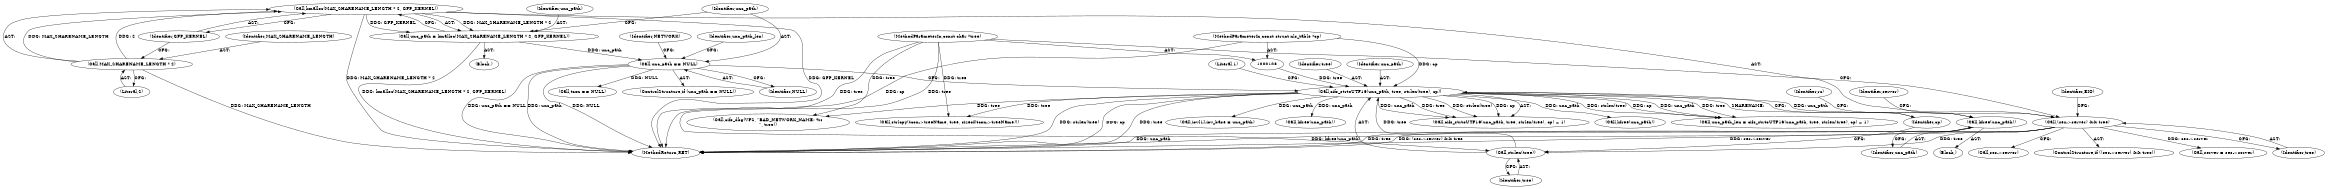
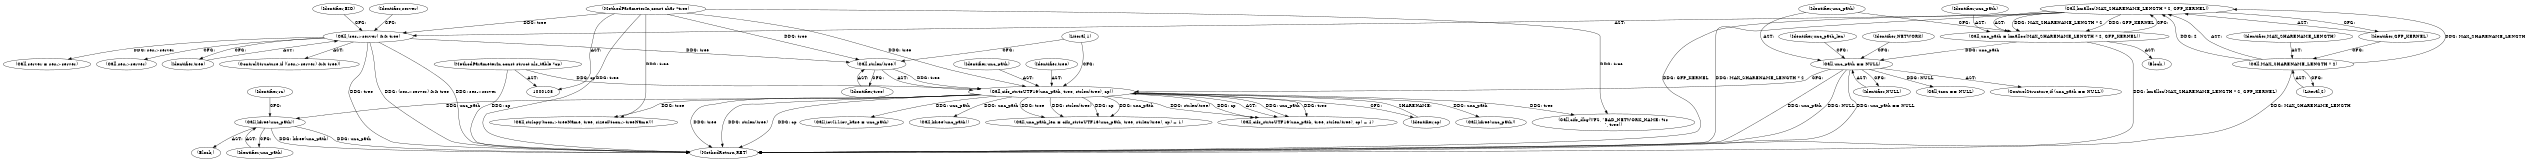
  digraph {
    n1 [label="(Call,kfree(unc_path))"]
    n2 [label="(MethodReturn,RET)"]
    n3 [label="(Identifier,unc_path)"]
    n4 [label="(Block,)"]
    n5 [label="(Call,cifs_strtoUTF16(unc_path, tree, strlen(tree), cp))"]
    n6 [label="(Call,cifs_strtoUTF16(unc_path, tree, strlen(tree), cp) + 1)"]
    n7 [label="(Identifier,cp)"]
    n8 [label="(Call,cifs_dbg(VFS, \"BAD_NETWORK_NAME: %s\n\", tree))"]
    n9 [label="(Call,kfree(unc_path))"]
    n10 [label="(Call,strlcpy(tcon->treeName, tree, sizeof(tcon->treeName)))"]
    n11 [label="(Call,unc_path_len = cifs_strtoUTF16(unc_path, tree, strlen(tree), cp) + 1)"]
    n12 [label="(Call,iov[1].iov_base = unc_path)"]
    n13 [label="(Call,kfree(unc_path))"]
    n14 [label="(Call,strlen(tree))"]
    n15 [label="(Call,unc_path == NULL)"]
    n16 [label="(Call,tcon == NULL)"]
    n17 [label="(ControlStructure,if (unc_path == NULL))"]
    n18 [label="(Identifier,NULL)"]
    n19 [label="(Call,unc_path = kmalloc(MAX_SHARENAME_LENGTH * 2, GFP_KERNEL))"]
    n20 [label="(Call,kmalloc(MAX_SHARENAME_LENGTH * 2, GFP_KERNEL))"]
    n21 [label="(Block,)"]
    n22 [label="(Identifier,GFP_KERNEL)"]
    n23 [label="(Call,(ses->server) && tree)"]
    n24 [label="(Call,MAX_SHARENAME_LENGTH * 2)"]
    n25 [label="(Literal,2)"]
    n26 [label="(Identifier,tree)"]
    n27 [label="(Call,ses->server)"]
    n28 [label="(ControlStructure,if ((ses->server) && tree))"]
    n29 [label="(Call,server = ses->server)"]
    n30 [label="(Identifier,tree)"]
    n31 [label="(MethodParameterIn,const char *tree)"]
    1000108
    n33 [label="(MethodParameterIn,const struct nls_table *cp)"]
    n34 [label="(Identifier,tree)"]
    n35 [label="(Identifier,unc_path)"]
    n36 [label="(Identifier,EIO)"]
    n37 [label="(Identifier,NETWORK)"]
    n38 [label="(Literal,1)"]
    n39 [label="(Identifier,MAX_SHARENAME_LENGTH)"]
    n40 [label="(Identifier,unc_path)"]
    n41 [label="(Identifier,unc_path_len)"]
    n42 [label="(Identifier,rc)"]
    n43 [label="(Identifier,server)"]
    n44 [label="(Identifier,unc_path)"]
    n1 -> n2 [label="DDG: unc_path"]
    n1 -> n2 [label="DDG: kfree(unc_path)"]
    n1 -> n3 [label="CFG: "]
    n1 -> n4 [label="AST: "]
    n3 -> n1 [label="AST: "]
    n5 -> n1 [label="DDG: unc_path"]
    n5 -> n2 [label="DDG: tree"]
    n5 -> n2 [label="DDG: strlen(tree)"]
    n5 -> n2 [label="DDG: cp"]
    n5 -> n6 [label="AST: "]
    n5 -> n6 [label="DDG: unc_path"]
    n5 -> n6 [label="DDG: tree"]
    n5 -> n6 [label="DDG: strlen(tree)"]
    n5 -> n6 [label="DDG: cp"]
    n5 -> n7 [label="CFG: "]
    n5 -> n8 [label="DDG: tree"]
    n5 -> n9 [label="DDG: unc_path"]
    n5 -> n10 [label="DDG: tree"]
    n5 -> n11 [label="DDG: unc_path"]
    n5 -> n11 [label="DDG: tree"]
    n5 -> n11 [label="DDG: strlen(tree)"]
    n5 -> n11 [label="DDG: cp"]
    n5 -> n12 [label="DDG: unc_path"]
    n5 -> n13 [label="DDG: unc_path"]
    n7 -> n5 [label="SHARENAME: "]
-   n7 -> n14 [label="CFG: "]
+   n38 -> n14 [label="CFG: "]
    n14 -> n5 [label="AST: "]
    n14 -> n5 [label="DDG: tree"]
    n14 -> n26 [label="CFG: "]
    n15 -> n2 [label="DDG: unc_path"]
    n15 -> n2 [label="DDG: NULL"]
    n15 -> n2 [label="DDG: unc_path == NULL"]
    n15 -> n5 [label="CFG: "]
    n15 -> n16 [label="DDG: NULL"]
    n15 -> n17 [label="AST: "]
    n15 -> n18 [label="CFG: "]
    n18 -> n15 [label="AST: "]
    n19 -> n2 [label="DDG: kmalloc(MAX_SHARENAME_LENGTH * 2, GFP_KERNEL)"]
    n19 -> n15 [label="DDG: unc_path"]
    n19 -> n20 [label="CFG: "]
    n19 -> n21 [label="AST: "]
    n20 -> n2 [label="DDG: MAX_SHARENAME_LENGTH * 2"]
    n20 -> n2 [label="DDG: GFP_KERNEL"]
    n20 -> n19 [label="AST: "]
    n20 -> n19 [label="DDG: MAX_SHARENAME_LENGTH * 2"]
    n20 -> n19 [label="DDG: GFP_KERNEL"]
    n20 -> n22 [label="CFG: "]
    n20 -> n23 [label="AST: "]
    n22 -> n20 [label="AST: "]
    n22 -> n24 [label="CFG: "]
    n23 -> n2 [label="DDG: tree"]
    n23 -> n2 [label="DDG: (ses->server) && tree"]
    n23 -> n2 [label="DDG: ses->server"]
    n23 -> n14 [label="DDG: tree"]
    n23 -> n27 [label="CFG: "]
    n23 -> n28 [label="AST: "]
    n23 -> n29 [label="DDG: ses->server"]
    n23 -> n30 [label="CFG: "]
    n24 -> n2 [label="DDG: MAX_SHARENAME_LENGTH"]
    n24 -> n20 [label="AST: "]
    n24 -> n20 [label="DDG: MAX_SHARENAME_LENGTH"]
    n24 -> n20 [label="DDG: 2"]
    n24 -> n25 [label="CFG: "]
    n25 -> n24 [label="AST: "]
    n26 -> n14 [label="AST: "]
    n30 -> n23 [label="AST: "]
    n31 -> n2 [label="DDG: tree"]
-   1000108 -> n5 [label="DDG: tree"]
+   n31 -> n5 [label="DDG: tree"]
    n31 -> n8 [label="DDG: tree"]
    n31 -> n10 [label="DDG: tree"]
    n31 -> n14 [label="DDG: tree"]
-   n31 -> n23 [label="CFG: "]
+   n31 -> n23 [label="DDG: tree"]
    n31 -> 1000108 [label="AST: "]
    n33 -> n2 [label="DDG: cp"]
    n33 -> n5 [label="DDG: cp"]
    n33 -> 1000108 [label="AST: "]
    n34 -> n5 [label="AST: "]
    n35 -> n5 [label="AST: "]
    n36 -> n23 [label="CFG: "]
    n37 -> n15 [label="CFG: "]
    n38 -> n5 [label="CFG: "]
    n39 -> n24 [label="AST: "]
    n40 -> n19 [label="AST: "]
    n41 -> n15 [label="CFG: "]
    n42 -> n1 [label="CFG: "]
    n43 -> n23 [label="CFG: "]
    n44 -> n15 [label="AST: "]
    n44 -> n19 [label="CFG: "]
  }
